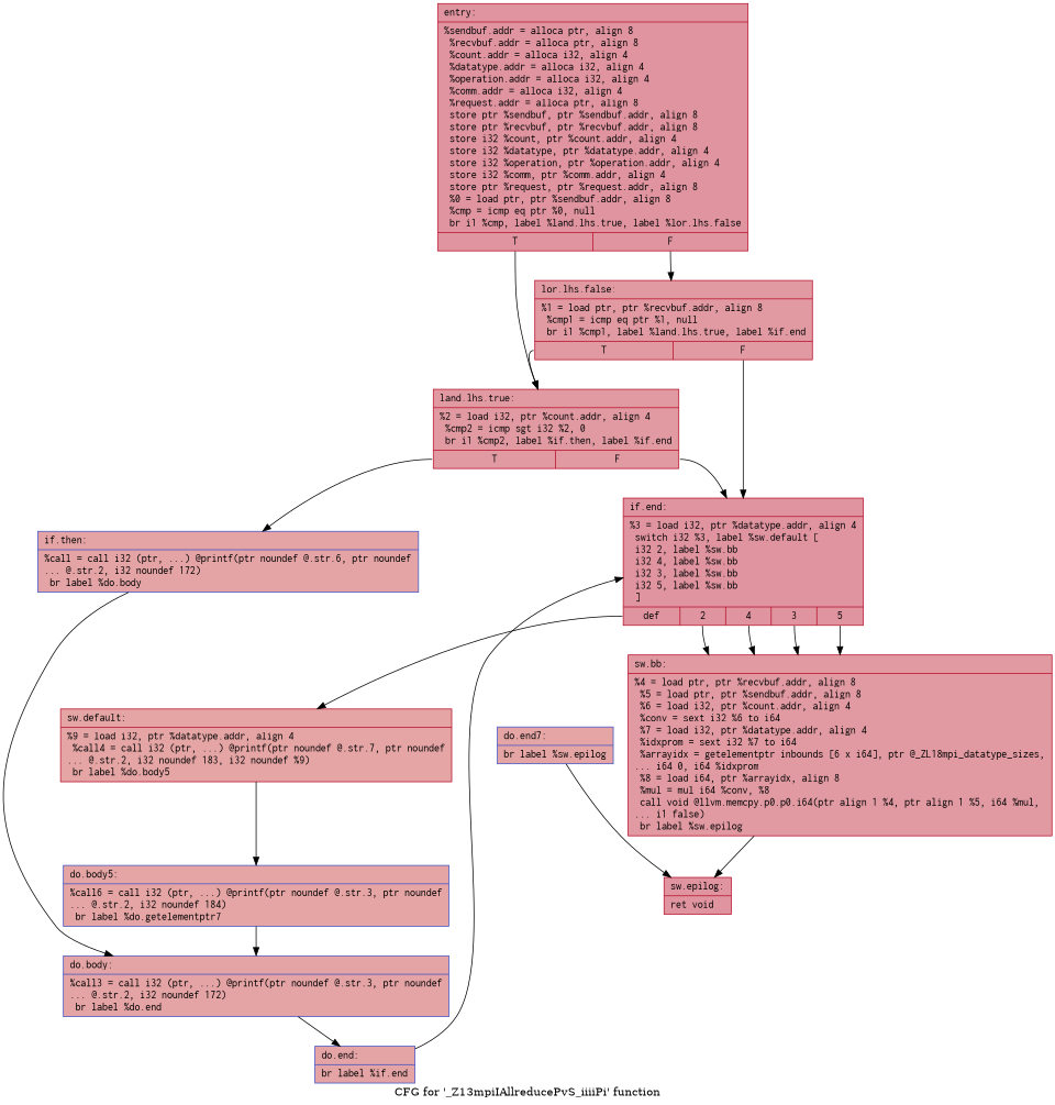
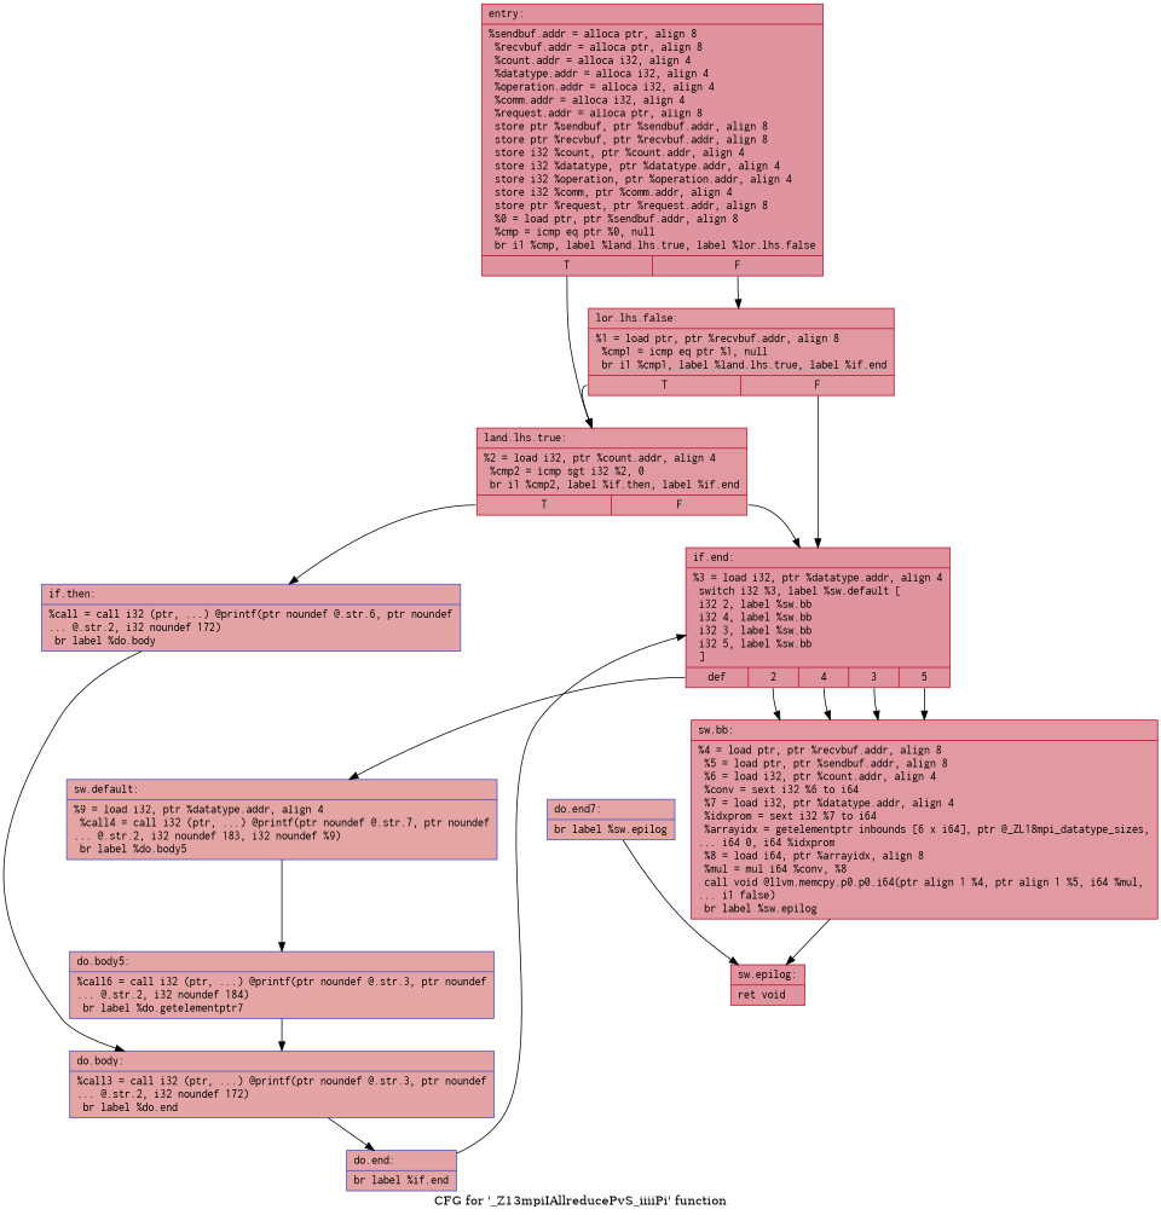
  digraph {
    label="CFG for '_Z13mpiIAllreducePvS_iiiiPi' function"
    node [color="#b70d28ff" fillcolor="#b70d2870" fontname=Courier shape=record style=filled]
    n1 [label="{entry:\l|  %sendbuf.addr = alloca ptr, align 8\l  %recvbuf.addr = alloca ptr, align 8\l  %count.addr = alloca i32, align 4\l  %datatype.addr = alloca i32, align 4\l  %operation.addr = alloca i32, align 4\l  %comm.addr = alloca i32, align 4\l  %request.addr = alloca ptr, align 8\l  store ptr %sendbuf, ptr %sendbuf.addr, align 8\l  store ptr %recvbuf, ptr %recvbuf.addr, align 8\l  store i32 %count, ptr %count.addr, align 4\l  store i32 %datatype, ptr %datatype.addr, align 4\l  store i32 %operation, ptr %operation.addr, align 4\l  store i32 %comm, ptr %comm.addr, align 4\l  store ptr %request, ptr %request.addr, align 8\l  %0 = load ptr, ptr %sendbuf.addr, align 8\l  %cmp = icmp eq ptr %0, null\l  br i1 %cmp, label %land.lhs.true, label %lor.lhs.false\l|{<s0>T|<s1>F}}"]
    n2 [fillcolor="#bb1b2c70" label="{land.lhs.true:\l|  %2 = load i32, ptr %count.addr, align 4\l  %cmp2 = icmp sgt i32 %2, 0\l  br i1 %cmp2, label %if.then, label %if.end\l|{<s0>T|<s1>F}}"]
    n3 [fillcolor="#bb1b2c70" label="{lor.lhs.false:\l|  %1 = load ptr, ptr %recvbuf.addr, align 8\l  %cmp1 = icmp eq ptr %1, null\l  br i1 %cmp1, label %land.lhs.true, label %if.end\l|{<s0>T|<s1>F}}"]
    n4 [label="{if.end:\l|  %3 = load i32, ptr %datatype.addr, align 4\l  switch i32 %3, label %sw.default [\l    i32 2, label %sw.bb\l    i32 4, label %sw.bb\l    i32 3, label %sw.bb\l    i32 5, label %sw.bb\l  ]\l|{<s0>def|<s1>2|<s2>4|<s3>3|<s4>5}}"]
    n5 [color="#3d50c3ff" fillcolor="#c32e3170" label="{if.then:\l|  %call = call i32 (ptr, ...) @printf(ptr noundef @.str.6, ptr noundef\l... @.str.2, i32 noundef 172)\l  br label %do.body\l}"]
-   n6 [fillcolor="#c5333470" label="{sw.default:\l|  %9 = load i32, ptr %datatype.addr, align 4\l  %call4 = call i32 (ptr, ...) @printf(ptr noundef @.str.7, ptr noundef\l... @.str.2, i32 noundef 183, i32 noundef %9)\l  br label %do.body5\l}"]
+   n6 [color="#3d50c3ff" fillcolor="#c5333470" label="{sw.default:\l|  %9 = load i32, ptr %datatype.addr, align 4\l  %call4 = call i32 (ptr, ...) @printf(ptr noundef @.str.7, ptr noundef\l... @.str.2, i32 noundef 183, i32 noundef %9)\l  br label %do.body5\l}"]
    n7 [fillcolor="#bb1b2c70" label="{sw.bb:\l|  %4 = load ptr, ptr %recvbuf.addr, align 8\l  %5 = load ptr, ptr %sendbuf.addr, align 8\l  %6 = load i32, ptr %count.addr, align 4\l  %conv = sext i32 %6 to i64\l  %7 = load i32, ptr %datatype.addr, align 4\l  %idxprom = sext i32 %7 to i64\l  %arrayidx = getelementptr inbounds [6 x i64], ptr @_ZL18mpi_datatype_sizes,\l... i64 0, i64 %idxprom\l  %8 = load i64, ptr %arrayidx, align 8\l  %mul = mul i64 %conv, %8\l  call void @llvm.memcpy.p0.p0.i64(ptr align 1 %4, ptr align 1 %5, i64 %mul,\l... i1 false)\l  br label %sw.epilog\l}"]
    n8 [color="#3d50c3ff" fillcolor="#c32e3170" label="{do.body:\l|  %call3 = call i32 (ptr, ...) @printf(ptr noundef @.str.3, ptr noundef\l... @.str.2, i32 noundef 172)\l  br label %do.end\l}"]
    n9 [color="#3d50c3ff" fillcolor="#c5333470" label="{do.body5:\l|  %call6 = call i32 (ptr, ...) @printf(ptr noundef @.str.3, ptr noundef\l... @.str.2, i32 noundef 184)\l  br label %do.getelementptr7\l}"]
    n10 [label="{sw.epilog:\l|  ret void\l}"]
    n11 [color="#3d50c3ff" fillcolor="#c32e3170" label="{do.end:\l|  br label %if.end\l}"]
    n12 [color="#3d50c3ff" fillcolor="#c5333470" label="{do.end7:\l|  br label %sw.epilog\l}"]
    n1 -> n2 [tailport=s0]
    n1 -> n3 [tailport=s1]
    n2 -> n4 [tailport=s1]
    n2 -> n5 [tailport=s0]
    n3 -> n2 [tailport=s0]
    n3 -> n4 [tailport=s1]
    n4 -> n6 [tailport=s0]
    n4 -> n7 [tailport=s1]
    n4 -> n7 [tailport=s2]
    n4 -> n7 [tailport=s3]
    n4 -> n7 [tailport=s4]
    n5 -> n8
    n6 -> n9
    n7 -> n10
    n8 -> n11
    n9 -> n8
    n11 -> n4
    n12 -> n10
  }
